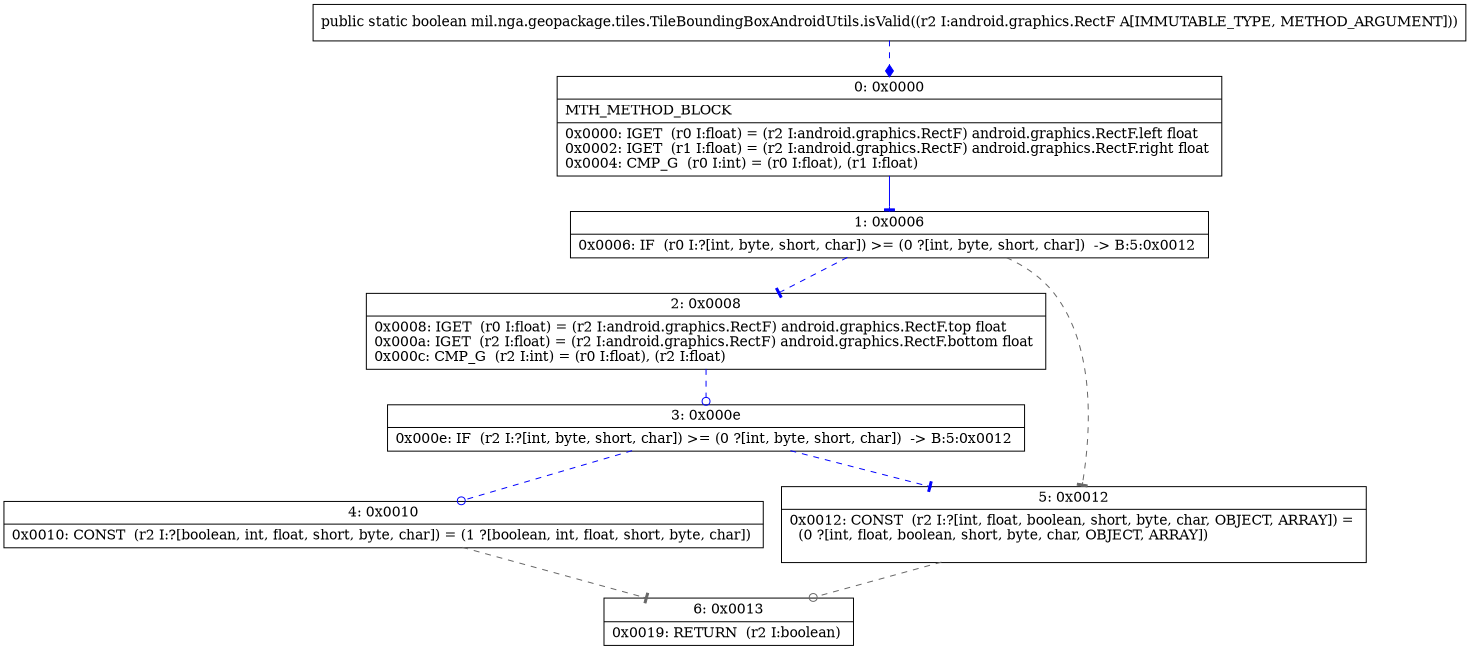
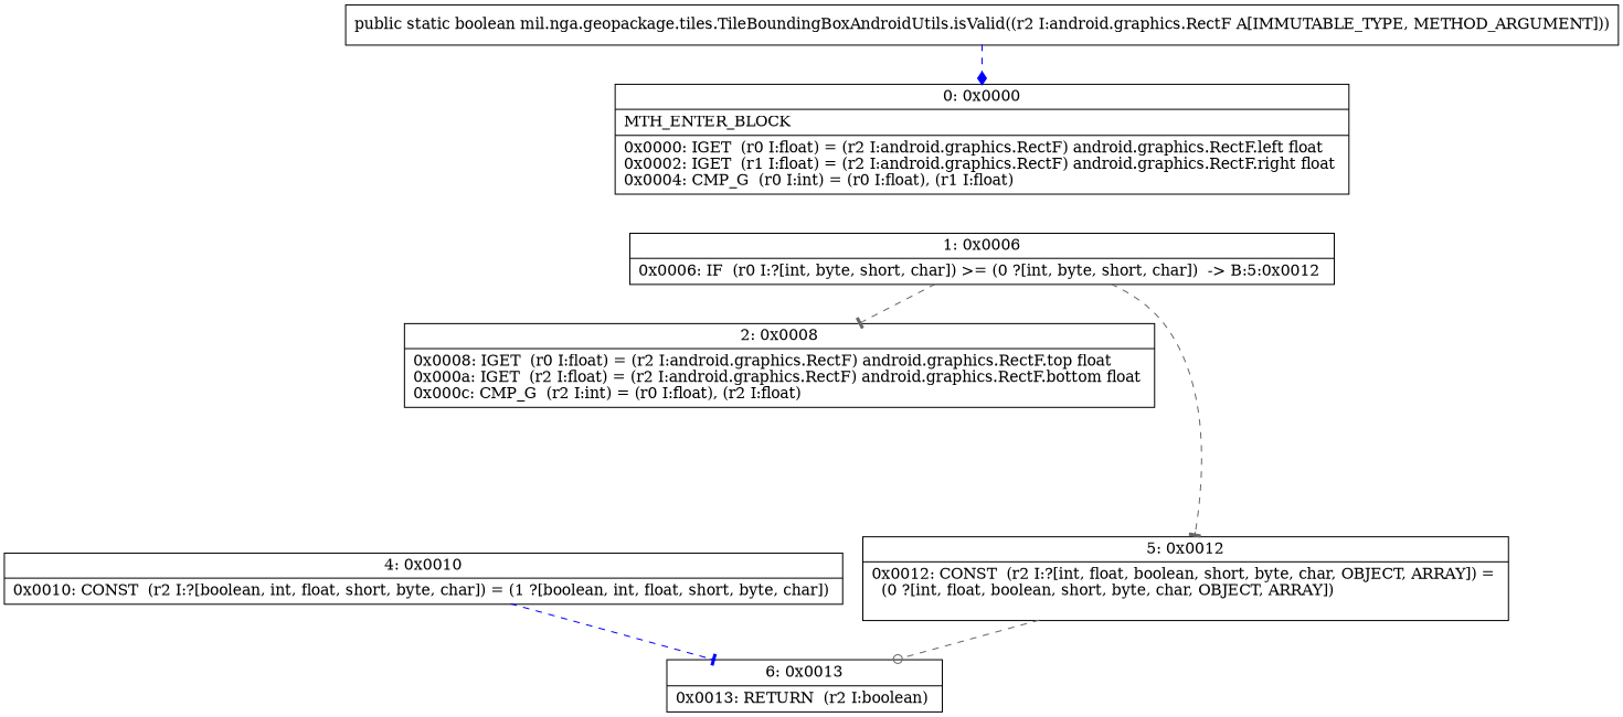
  digraph {
    node [shape=record]
    edge [arrowhead=tee color=blue style=dashed]
-   n1 [label="{0\:\ 0x0000|MTH_METHOD_BLOCK\l|0x0000: IGET  (r0 I:float) = (r2 I:android.graphics.RectF) android.graphics.RectF.left float \l0x0002: IGET  (r1 I:float) = (r2 I:android.graphics.RectF) android.graphics.RectF.right float \l0x0004: CMP_G  (r0 I:int) = (r0 I:float), (r1 I:float) \l}"]
+   n1 [label="{0\:\ 0x0000|MTH_ENTER_BLOCK\l|0x0000: IGET  (r0 I:float) = (r2 I:android.graphics.RectF) android.graphics.RectF.left float \l0x0002: IGET  (r1 I:float) = (r2 I:android.graphics.RectF) android.graphics.RectF.right float \l0x0004: CMP_G  (r0 I:int) = (r0 I:float), (r1 I:float) \l}"]
    n2 [label="{1\:\ 0x0006|0x0006: IF  (r0 I:?[int, byte, short, char]) \>= (0 ?[int, byte, short, char])  \-\> B:5:0x0012 \l}"]
    n3 [label="{2\:\ 0x0008|0x0008: IGET  (r0 I:float) = (r2 I:android.graphics.RectF) android.graphics.RectF.top float \l0x000a: IGET  (r2 I:float) = (r2 I:android.graphics.RectF) android.graphics.RectF.bottom float \l0x000c: CMP_G  (r2 I:int) = (r0 I:float), (r2 I:float) \l}"]
    n4 [label="{5\:\ 0x0012|0x0012: CONST  (r2 I:?[int, float, boolean, short, byte, char, OBJECT, ARRAY]) = \l  (0 ?[int, float, boolean, short, byte, char, OBJECT, ARRAY])\l \l}"]
-   n5 [label="{3\:\ 0x000e|0x000e: IF  (r2 I:?[int, byte, short, char]) \>= (0 ?[int, byte, short, char])  \-\> B:5:0x0012 \l}"]
-   n6 [label="{6\:\ 0x0013|0x0019: RETURN  (r2 I:boolean) \l}"]
+   n6 [label="{6\:\ 0x0013|0x0013: RETURN  (r2 I:boolean) \l}"]
    n7 [label="{4\:\ 0x0010|0x0010: CONST  (r2 I:?[boolean, int, float, short, byte, char]) = (1 ?[boolean, int, float, short, byte, char]) \l}"]
    n8 [label="{public static boolean mil.nga.geopackage.tiles.TileBoundingBoxAndroidUtils.isValid((r2 I:android.graphics.RectF A[IMMUTABLE_TYPE, METHOD_ARGUMENT])) }"]
-   n1 -> n2 [style=solid]
-   n2 -> n3
+   n2 -> n3 [color=gray40]
    n2 -> n4 [color=gray40]
-   n3 -> n5 [arrowhead=odot]
    n4 -> n6 [arrowhead=odot color=gray40]
-   n5 -> n4
-   n5 -> n7 [arrowhead=odot]
-   n7 -> n6 [color=gray40]
+   n7 -> n6
    n8 -> n1 [arrowhead=diamond]
  }
